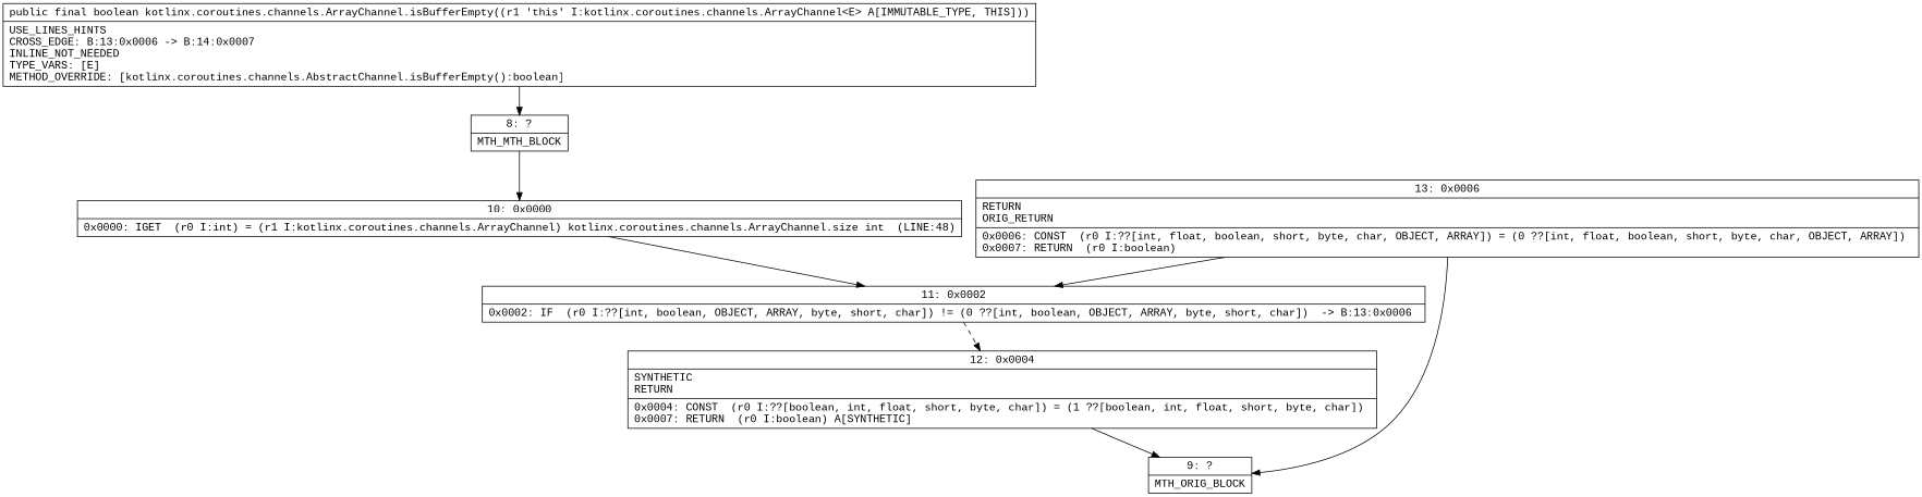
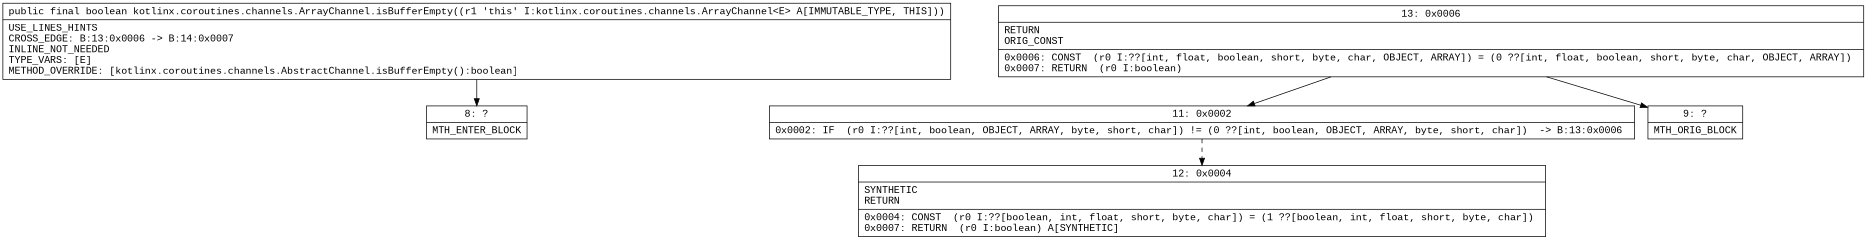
  digraph {
    fontname="Liberation Mono"
    node [fontname="Liberation Mono" shape=record]
    edge [fontname="Liberation Mono"]
-   n1 [label="{8\:\ ?|MTH_MTH_BLOCK\l}"]
-   n2 [label="{10\:\ 0x0000|0x0000: IGET  (r0 I:int) = (r1 I:kotlinx.coroutines.channels.ArrayChannel) kotlinx.coroutines.channels.ArrayChannel.size int  (LINE:48)\l}"]
+   n1 [label="{8\:\ ?|MTH_ENTER_BLOCK\l}"]
    n3 [label="{11\:\ 0x0002|0x0002: IF  (r0 I:??[int, boolean, OBJECT, ARRAY, byte, short, char]) != (0 ??[int, boolean, OBJECT, ARRAY, byte, short, char])  \-\> B:13:0x0006 \l}"]
    n4 [label="{12\:\ 0x0004|SYNTHETIC\lRETURN\l|0x0004: CONST  (r0 I:??[boolean, int, float, short, byte, char]) = (1 ??[boolean, int, float, short, byte, char]) \l0x0007: RETURN  (r0 I:boolean) A[SYNTHETIC]\l}"]
    n5 [label="{9\:\ ?|MTH_ORIG_BLOCK\l}"]
-   n6 [label="{13\:\ 0x0006|RETURN\lORIG_RETURN\l|0x0006: CONST  (r0 I:??[int, float, boolean, short, byte, char, OBJECT, ARRAY]) = (0 ??[int, float, boolean, short, byte, char, OBJECT, ARRAY]) \l0x0007: RETURN  (r0 I:boolean) \l}"]
+   n6 [label="{13\:\ 0x0006|RETURN\lORIG_CONST\l|0x0006: CONST  (r0 I:??[int, float, boolean, short, byte, char, OBJECT, ARRAY]) = (0 ??[int, float, boolean, short, byte, char, OBJECT, ARRAY]) \l0x0007: RETURN  (r0 I:boolean) \l}"]
    n7 [label="{public final boolean kotlinx.coroutines.channels.ArrayChannel.isBufferEmpty((r1 'this' I:kotlinx.coroutines.channels.ArrayChannel\<E\> A[IMMUTABLE_TYPE, THIS]))  | USE_LINES_HINTS\lCROSS_EDGE: B:13:0x0006 \-\> B:14:0x0007\lINLINE_NOT_NEEDED\lTYPE_VARS: [E]\lMETHOD_OVERRIDE: [kotlinx.coroutines.channels.AbstractChannel.isBufferEmpty():boolean]\l}"]
-   n1 -> n2
-   n2 -> n3
    n3 -> n4 [style=dashed]
-   n4 -> n5
    n6 -> n3
    n6 -> n5
    n7 -> n1
  }
